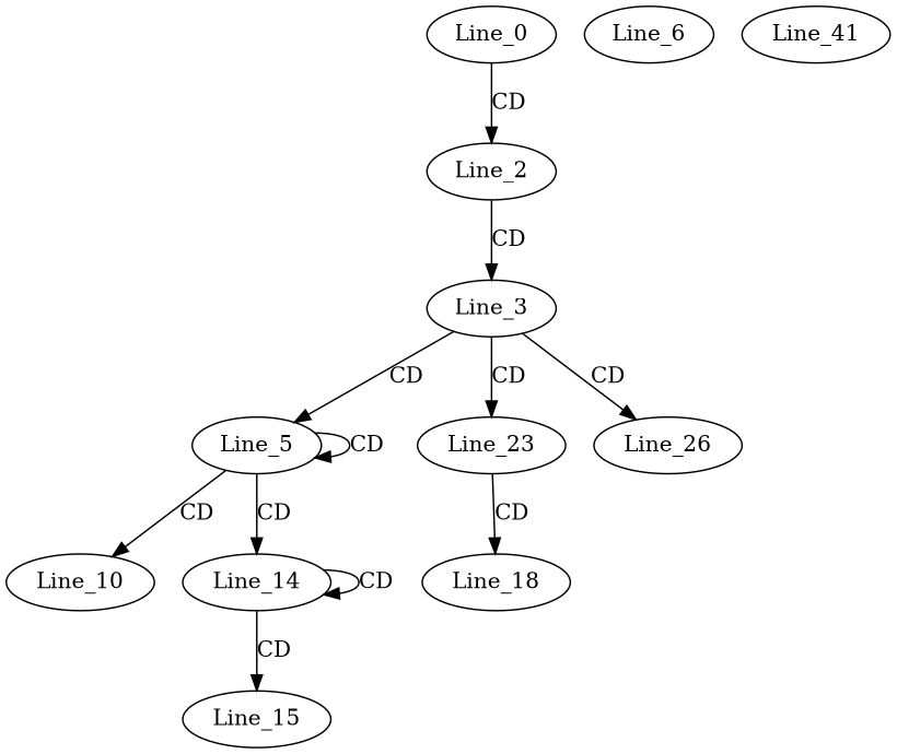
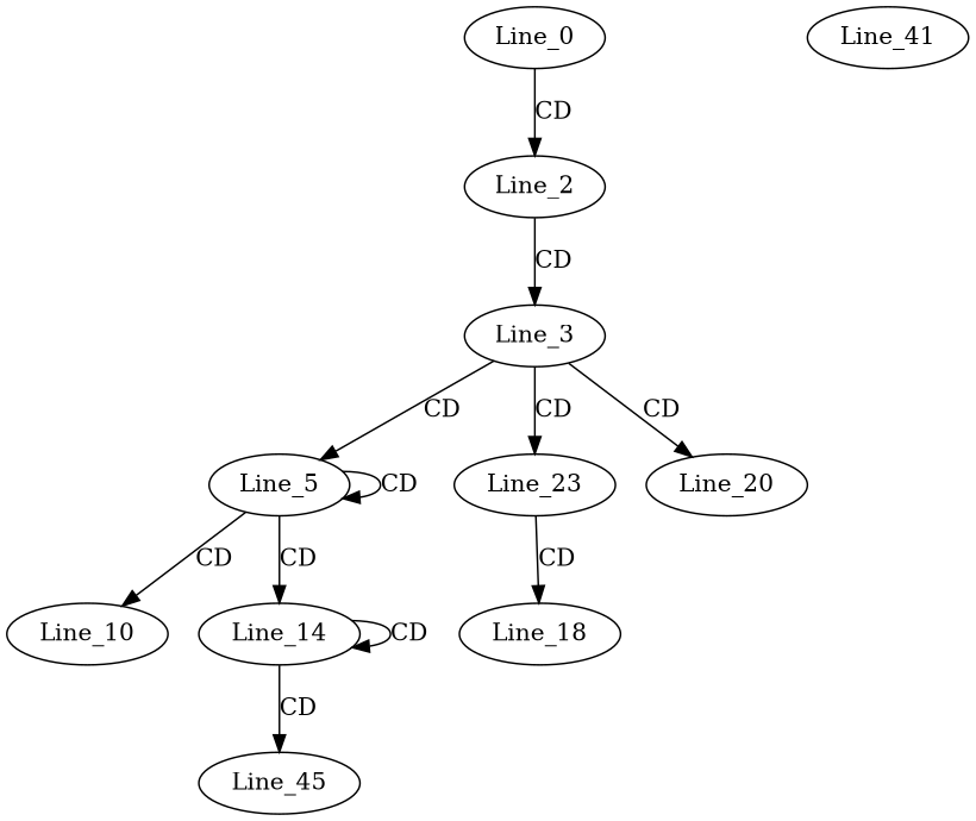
  digraph {
    Line_0
    Line_2
    Line_3
    n4 [label=Line_5]
    Line_23
-   Line_26
+   Line_26 [label=Line_20]
    Line_10
    Line_14
    Line_18
-   Line_15
-   Line_6
+   Line_15 [label=Line_45]
    n12 [label=Line_41]
    Line_0 -> Line_2 [label=CD]
    Line_2 -> Line_3 [label=CD]
    Line_3 -> n4 [label=CD]
    Line_3 -> Line_23 [label=CD]
    Line_3 -> Line_26 [label=CD]
    n4 -> n4 [label=CD]
    n4 -> Line_10 [label=CD]
    n4 -> Line_14 [label=CD]
    Line_23 -> Line_18 [label=CD]
    Line_14 -> Line_14 [label=CD]
    Line_14 -> Line_15 [label=CD]
  }
